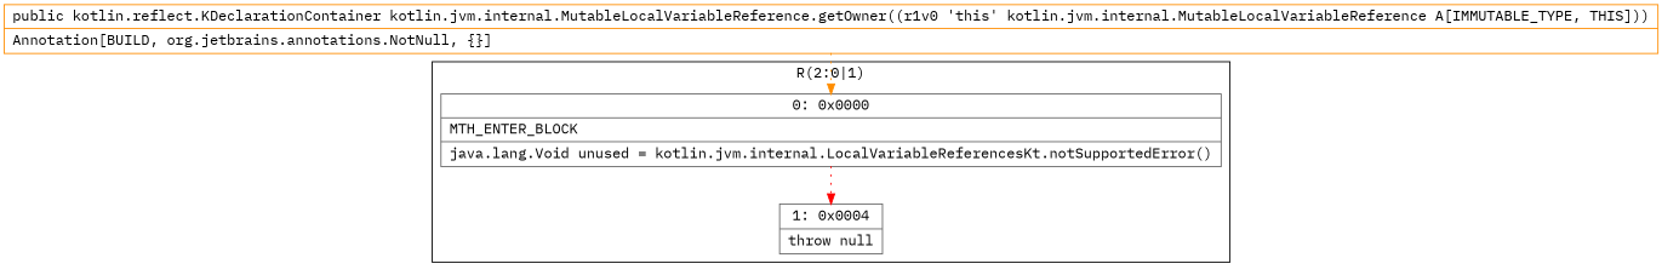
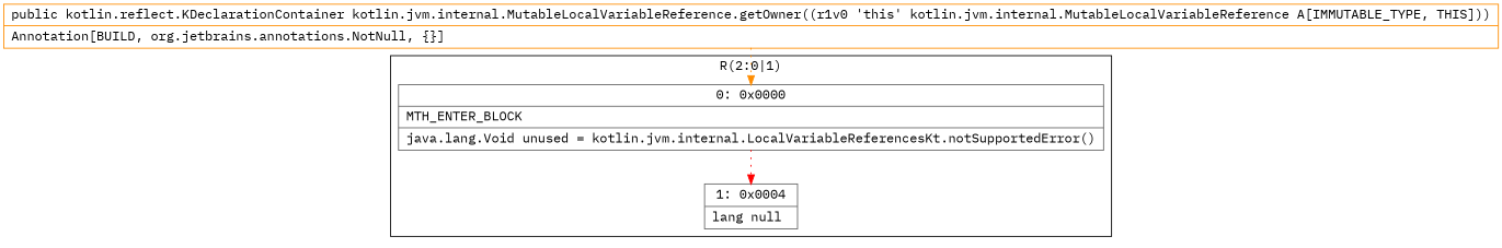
  digraph {
    fontname="IBM Plex Mono"
    node [color=gray40 shape=record fontname="IBM Plex Mono"]
    edge [style=dotted fontname="IBM Plex Mono"]
    n1 [label="{0\:\ 0x0000|MTH_ENTER_BLOCK\l|java.lang.Void unused = kotlin.jvm.internal.LocalVariableReferencesKt.notSupportedError()\l}"]
-   n2 [label="{1\:\ 0x0004|throw null\l}"]
+   n2 [label="{1\:\ 0x0004|lang null\l}"]
    n3 [label="{public kotlin.reflect.KDeclarationContainer kotlin.jvm.internal.MutableLocalVariableReference.getOwner((r1v0 'this' kotlin.jvm.internal.MutableLocalVariableReference A[IMMUTABLE_TYPE, THIS]))  | Annotation[BUILD, org.jetbrains.annotations.NotNull, \{\}]\l}" color=darkorange]
    subgraph cluster_1 {
      label="R(2:0|1)"
      n1
      n2
    }
    n1 -> n2 [color=red]
    n3 -> n1 [color=darkorange]
  }
